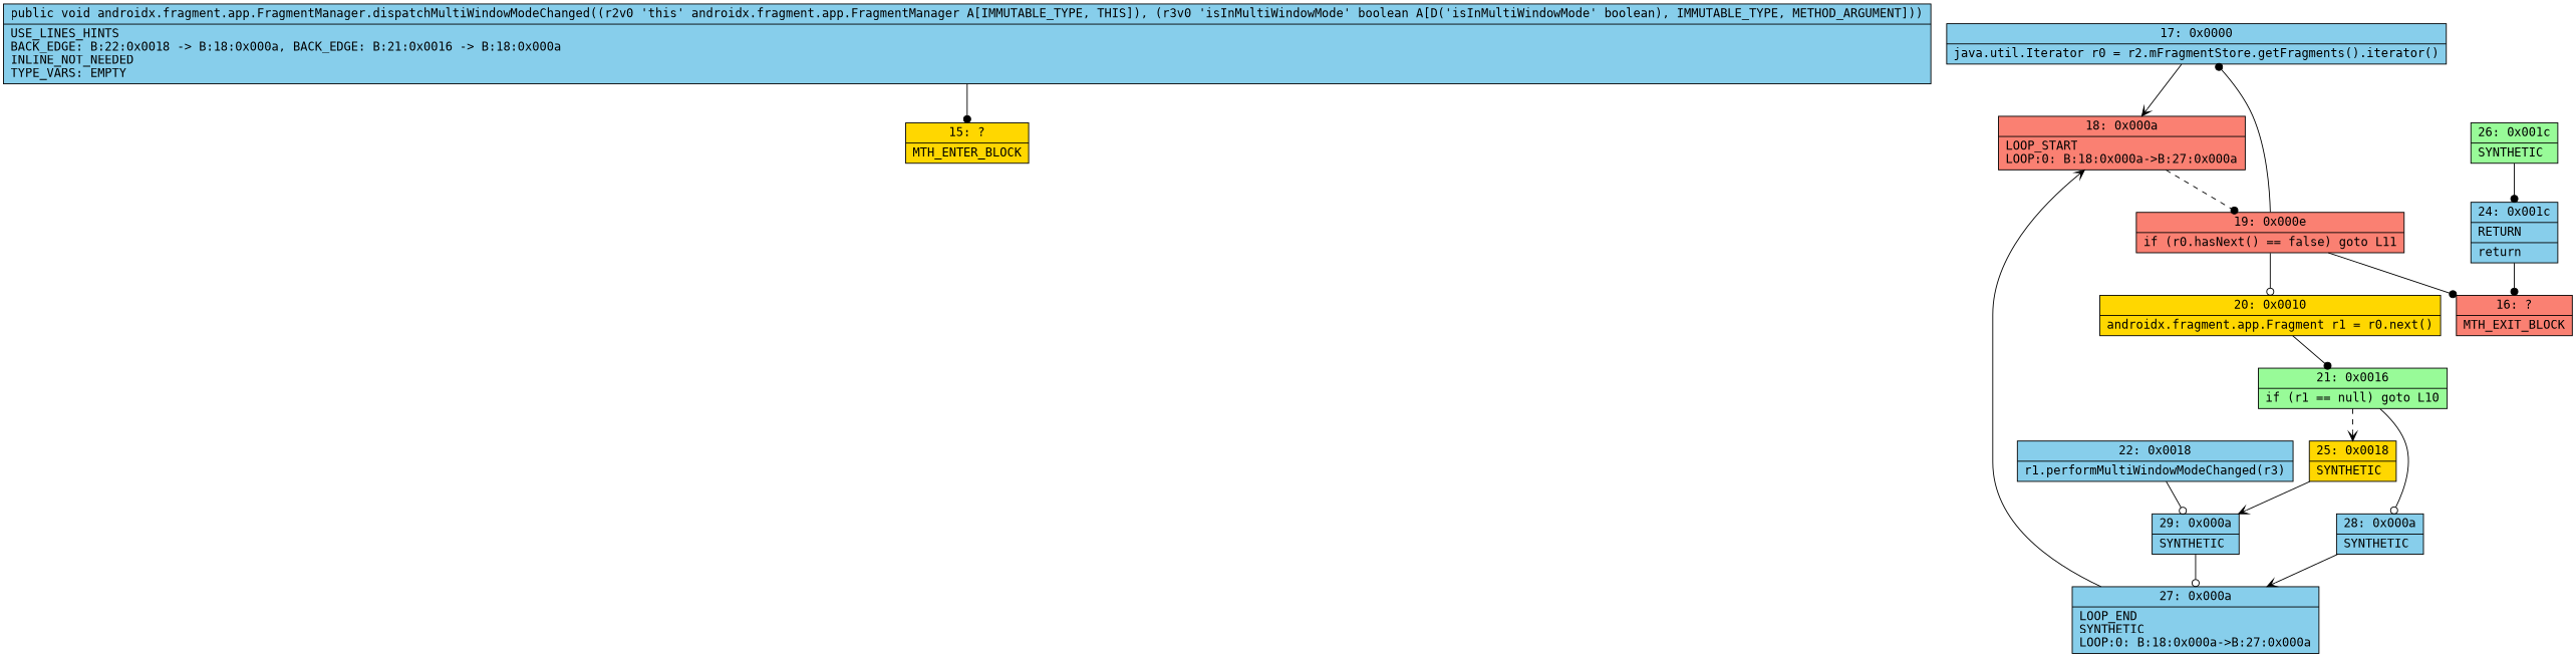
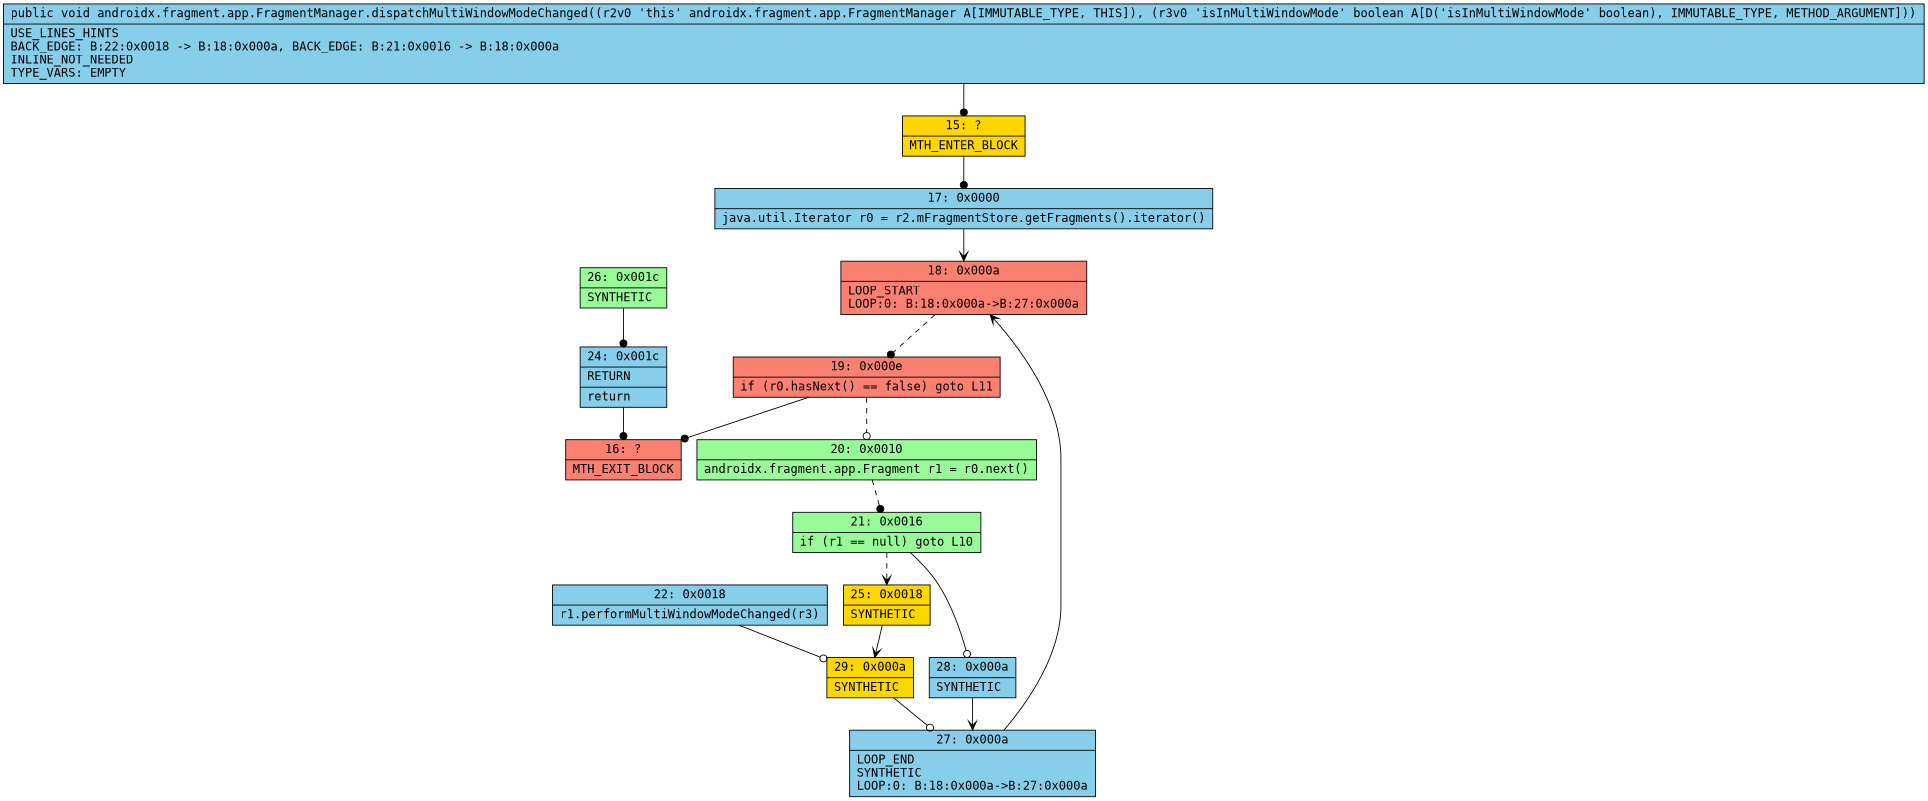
  digraph {
    fontname="DejaVu Sans Mono"
    node [fillcolor=skyblue fontname="DejaVu Sans Mono" shape=record style=filled]
    edge [arrowhead=dot fontname="DejaVu Sans Mono"]
    n1 [fillcolor=gold label="{15\:\ ?|MTH_ENTER_BLOCK\l}"]
    n2 [label="{17\:\ 0x0000|java.util.Iterator r0 = r2.mFragmentStore.getFragments().iterator()\l}"]
    n3 [fillcolor=salmon label="{18\:\ 0x000a|LOOP_START\lLOOP:0: B:18:0x000a\-\>B:27:0x000a\l}"]
    n4 [fillcolor=salmon label="{19\:\ 0x000e|if (r0.hasNext() == false) goto L11\l}"]
-   n5 [fillcolor=gold label="{20\:\ 0x0010|androidx.fragment.app.Fragment r1 = r0.next()\l}"]
+   n5 [fillcolor=palegreen label="{20\:\ 0x0010|androidx.fragment.app.Fragment r1 = r0.next()\l}"]
    n6 [fillcolor=salmon label="{16\:\ ?|MTH_EXIT_BLOCK\l}"]
    n7 [fillcolor=palegreen label="{21\:\ 0x0016|if (r1 == null) goto L10\l}"]
    n8 [fillcolor=palegreen label="{26\:\ 0x001c|SYNTHETIC\l}"]
    n9 [label="{24\:\ 0x001c|RETURN\l|return\l}"]
    n10 [fillcolor=gold label="{25\:\ 0x0018|SYNTHETIC\l}"]
    n11 [label="{28\:\ 0x000a|SYNTHETIC\l}"]
-   n12 [label="{29\:\ 0x000a|SYNTHETIC\l}"]
+   n12 [fillcolor=gold label="{29\:\ 0x000a|SYNTHETIC\l}"]
    n13 [label="{27\:\ 0x000a|LOOP_END\lSYNTHETIC\lLOOP:0: B:18:0x000a\-\>B:27:0x000a\l}"]
    n14 [label="{22\:\ 0x0018|r1.performMultiWindowModeChanged(r3)\l}"]
    n15 [label="{public void androidx.fragment.app.FragmentManager.dispatchMultiWindowModeChanged((r2v0 'this' androidx.fragment.app.FragmentManager A[IMMUTABLE_TYPE, THIS]), (r3v0 'isInMultiWindowMode' boolean A[D('isInMultiWindowMode' boolean), IMMUTABLE_TYPE, METHOD_ARGUMENT]))  | USE_LINES_HINTS\lBACK_EDGE: B:22:0x0018 \-\> B:18:0x000a, BACK_EDGE: B:21:0x0016 \-\> B:18:0x000a\lINLINE_NOT_NEEDED\lTYPE_VARS: EMPTY\l}"]
-   n4 -> n2
+   n1 -> n2
    n2 -> n3 [arrowhead=vee]
    n3 -> n4 [style=dashed]
-   n4 -> n5 [arrowhead=odot style=solid]
+   n4 -> n5 [arrowhead=odot style=dashed]
    n4 -> n6
-   n5 -> n7
+   n5 -> n7 [style=dashed]
    n7 -> n10 [arrowhead=vee style=dashed]
    n7 -> n11 [arrowhead=odot]
    n8 -> n9
    n9 -> n6
    n10 -> n12 [arrowhead=vee]
    n11 -> n13 [arrowhead=vee]
    n12 -> n13 [arrowhead=odot]
    n13 -> n3 [arrowhead=vee]
    n14 -> n12 [arrowhead=odot]
    n15 -> n1
  }
